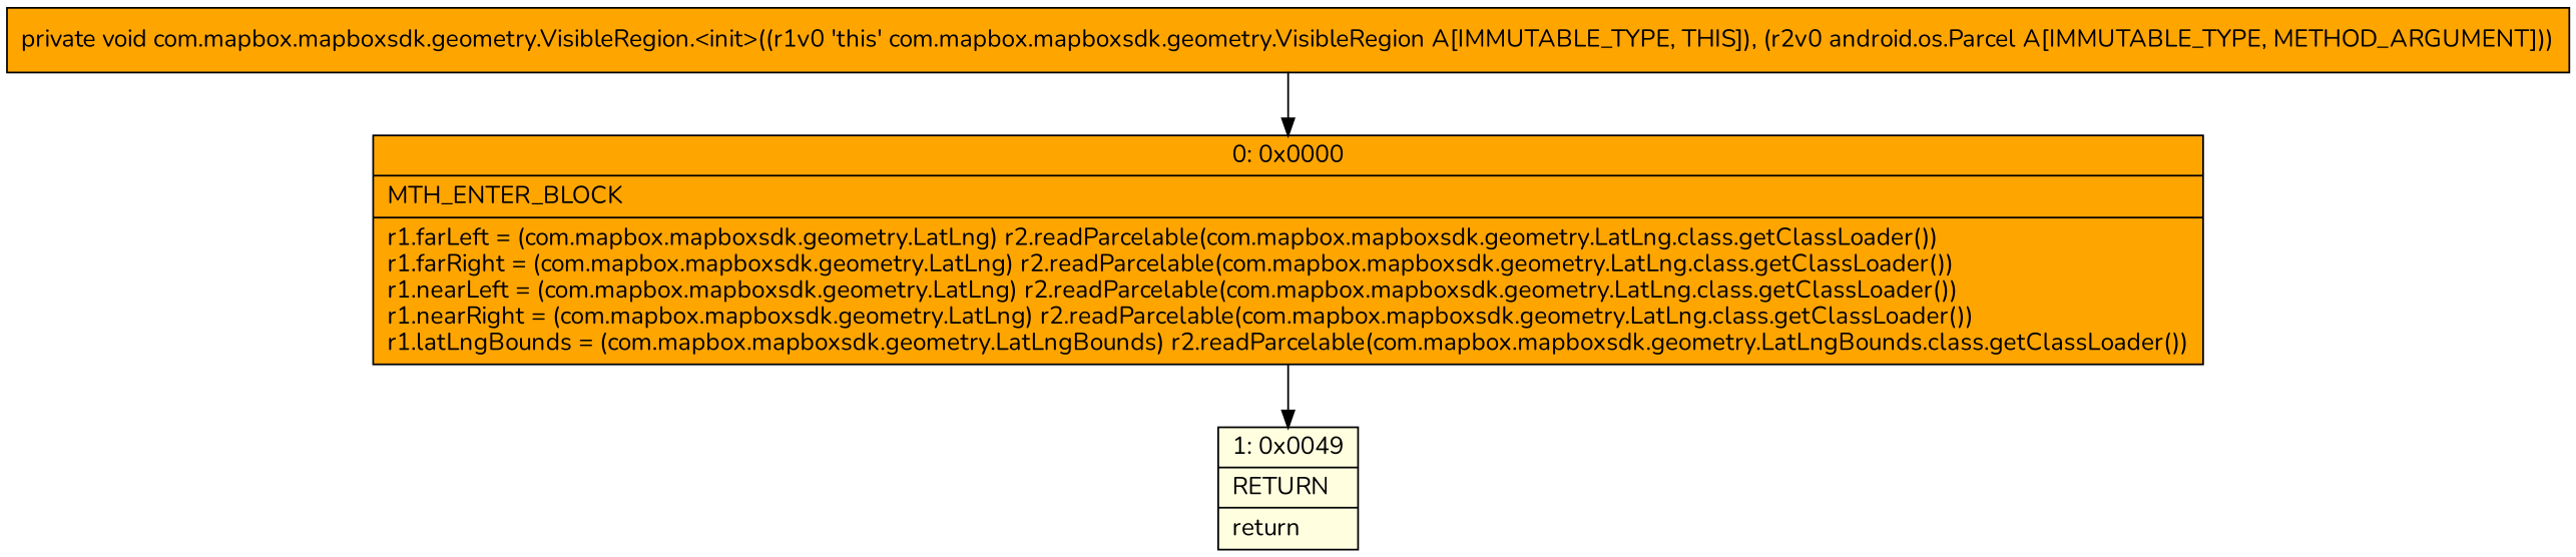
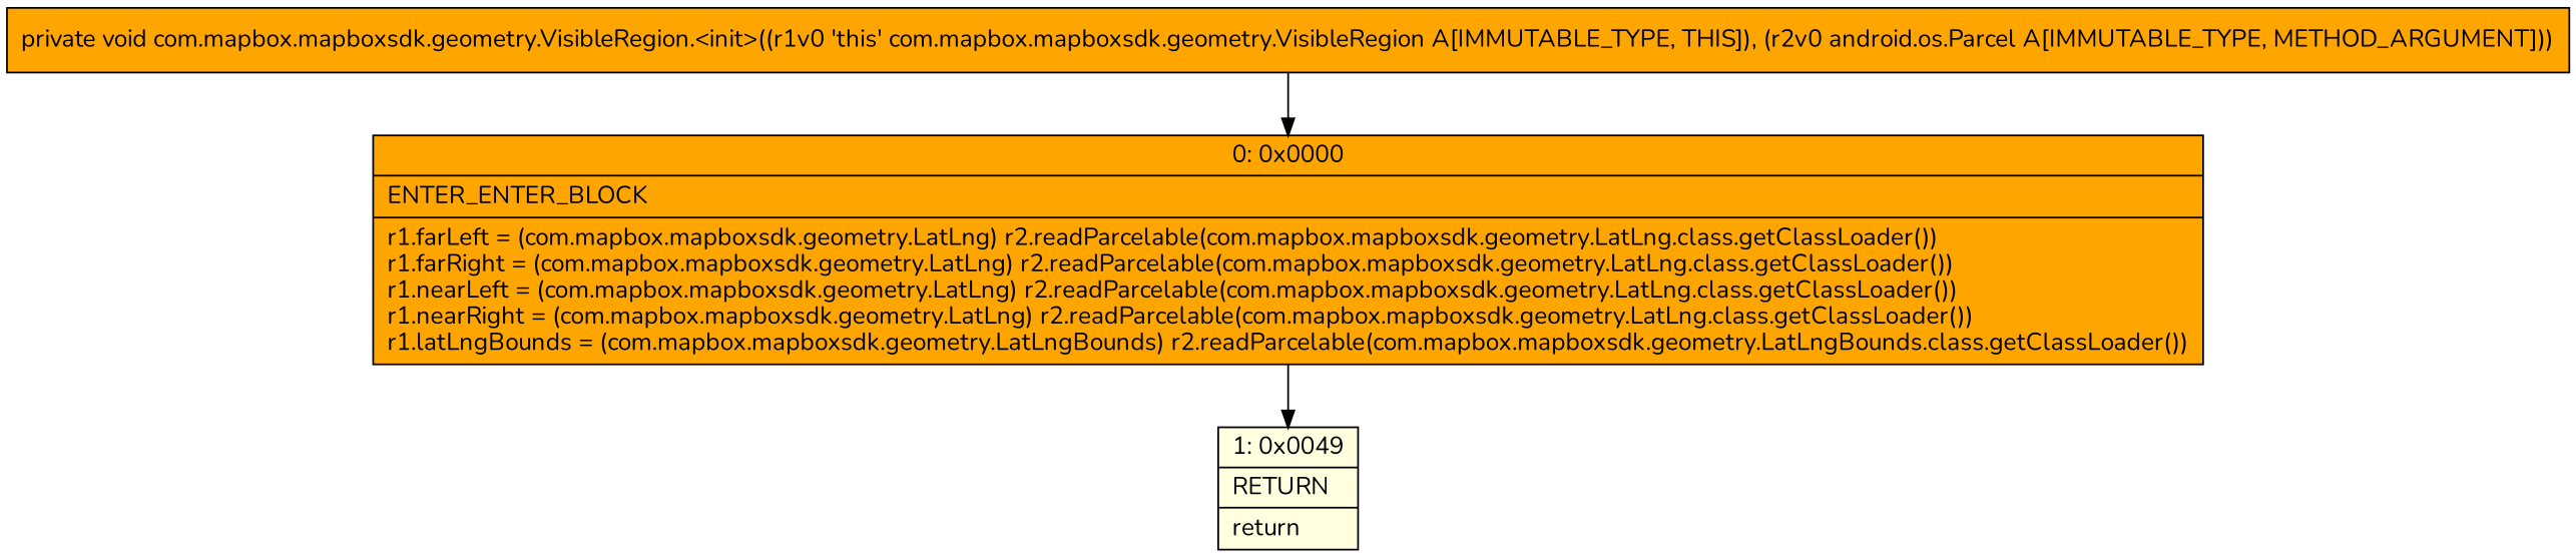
  digraph {
    fontname=Nunito
    node [shape=record style=filled fillcolor=orange fontname=Nunito]
    edge [style=solid fontname=Nunito]
-   n1 [label="{0\:\ 0x0000|MTH_ENTER_BLOCK\l|r1.farLeft = (com.mapbox.mapboxsdk.geometry.LatLng) r2.readParcelable(com.mapbox.mapboxsdk.geometry.LatLng.class.getClassLoader())\lr1.farRight = (com.mapbox.mapboxsdk.geometry.LatLng) r2.readParcelable(com.mapbox.mapboxsdk.geometry.LatLng.class.getClassLoader())\lr1.nearLeft = (com.mapbox.mapboxsdk.geometry.LatLng) r2.readParcelable(com.mapbox.mapboxsdk.geometry.LatLng.class.getClassLoader())\lr1.nearRight = (com.mapbox.mapboxsdk.geometry.LatLng) r2.readParcelable(com.mapbox.mapboxsdk.geometry.LatLng.class.getClassLoader())\lr1.latLngBounds = (com.mapbox.mapboxsdk.geometry.LatLngBounds) r2.readParcelable(com.mapbox.mapboxsdk.geometry.LatLngBounds.class.getClassLoader())\l}"]
+   n1 [label="{0\:\ 0x0000|ENTER_ENTER_BLOCK\l|r1.farLeft = (com.mapbox.mapboxsdk.geometry.LatLng) r2.readParcelable(com.mapbox.mapboxsdk.geometry.LatLng.class.getClassLoader())\lr1.farRight = (com.mapbox.mapboxsdk.geometry.LatLng) r2.readParcelable(com.mapbox.mapboxsdk.geometry.LatLng.class.getClassLoader())\lr1.nearLeft = (com.mapbox.mapboxsdk.geometry.LatLng) r2.readParcelable(com.mapbox.mapboxsdk.geometry.LatLng.class.getClassLoader())\lr1.nearRight = (com.mapbox.mapboxsdk.geometry.LatLng) r2.readParcelable(com.mapbox.mapboxsdk.geometry.LatLng.class.getClassLoader())\lr1.latLngBounds = (com.mapbox.mapboxsdk.geometry.LatLngBounds) r2.readParcelable(com.mapbox.mapboxsdk.geometry.LatLngBounds.class.getClassLoader())\l}"]
    n2 [label="{1\:\ 0x0049|RETURN\l|return\l}" fillcolor=lightyellow]
    n3 [label="{private void com.mapbox.mapboxsdk.geometry.VisibleRegion.\<init\>((r1v0 'this' com.mapbox.mapboxsdk.geometry.VisibleRegion A[IMMUTABLE_TYPE, THIS]), (r2v0 android.os.Parcel A[IMMUTABLE_TYPE, METHOD_ARGUMENT])) }"]
    n1 -> n2
    n3 -> n1
  }
